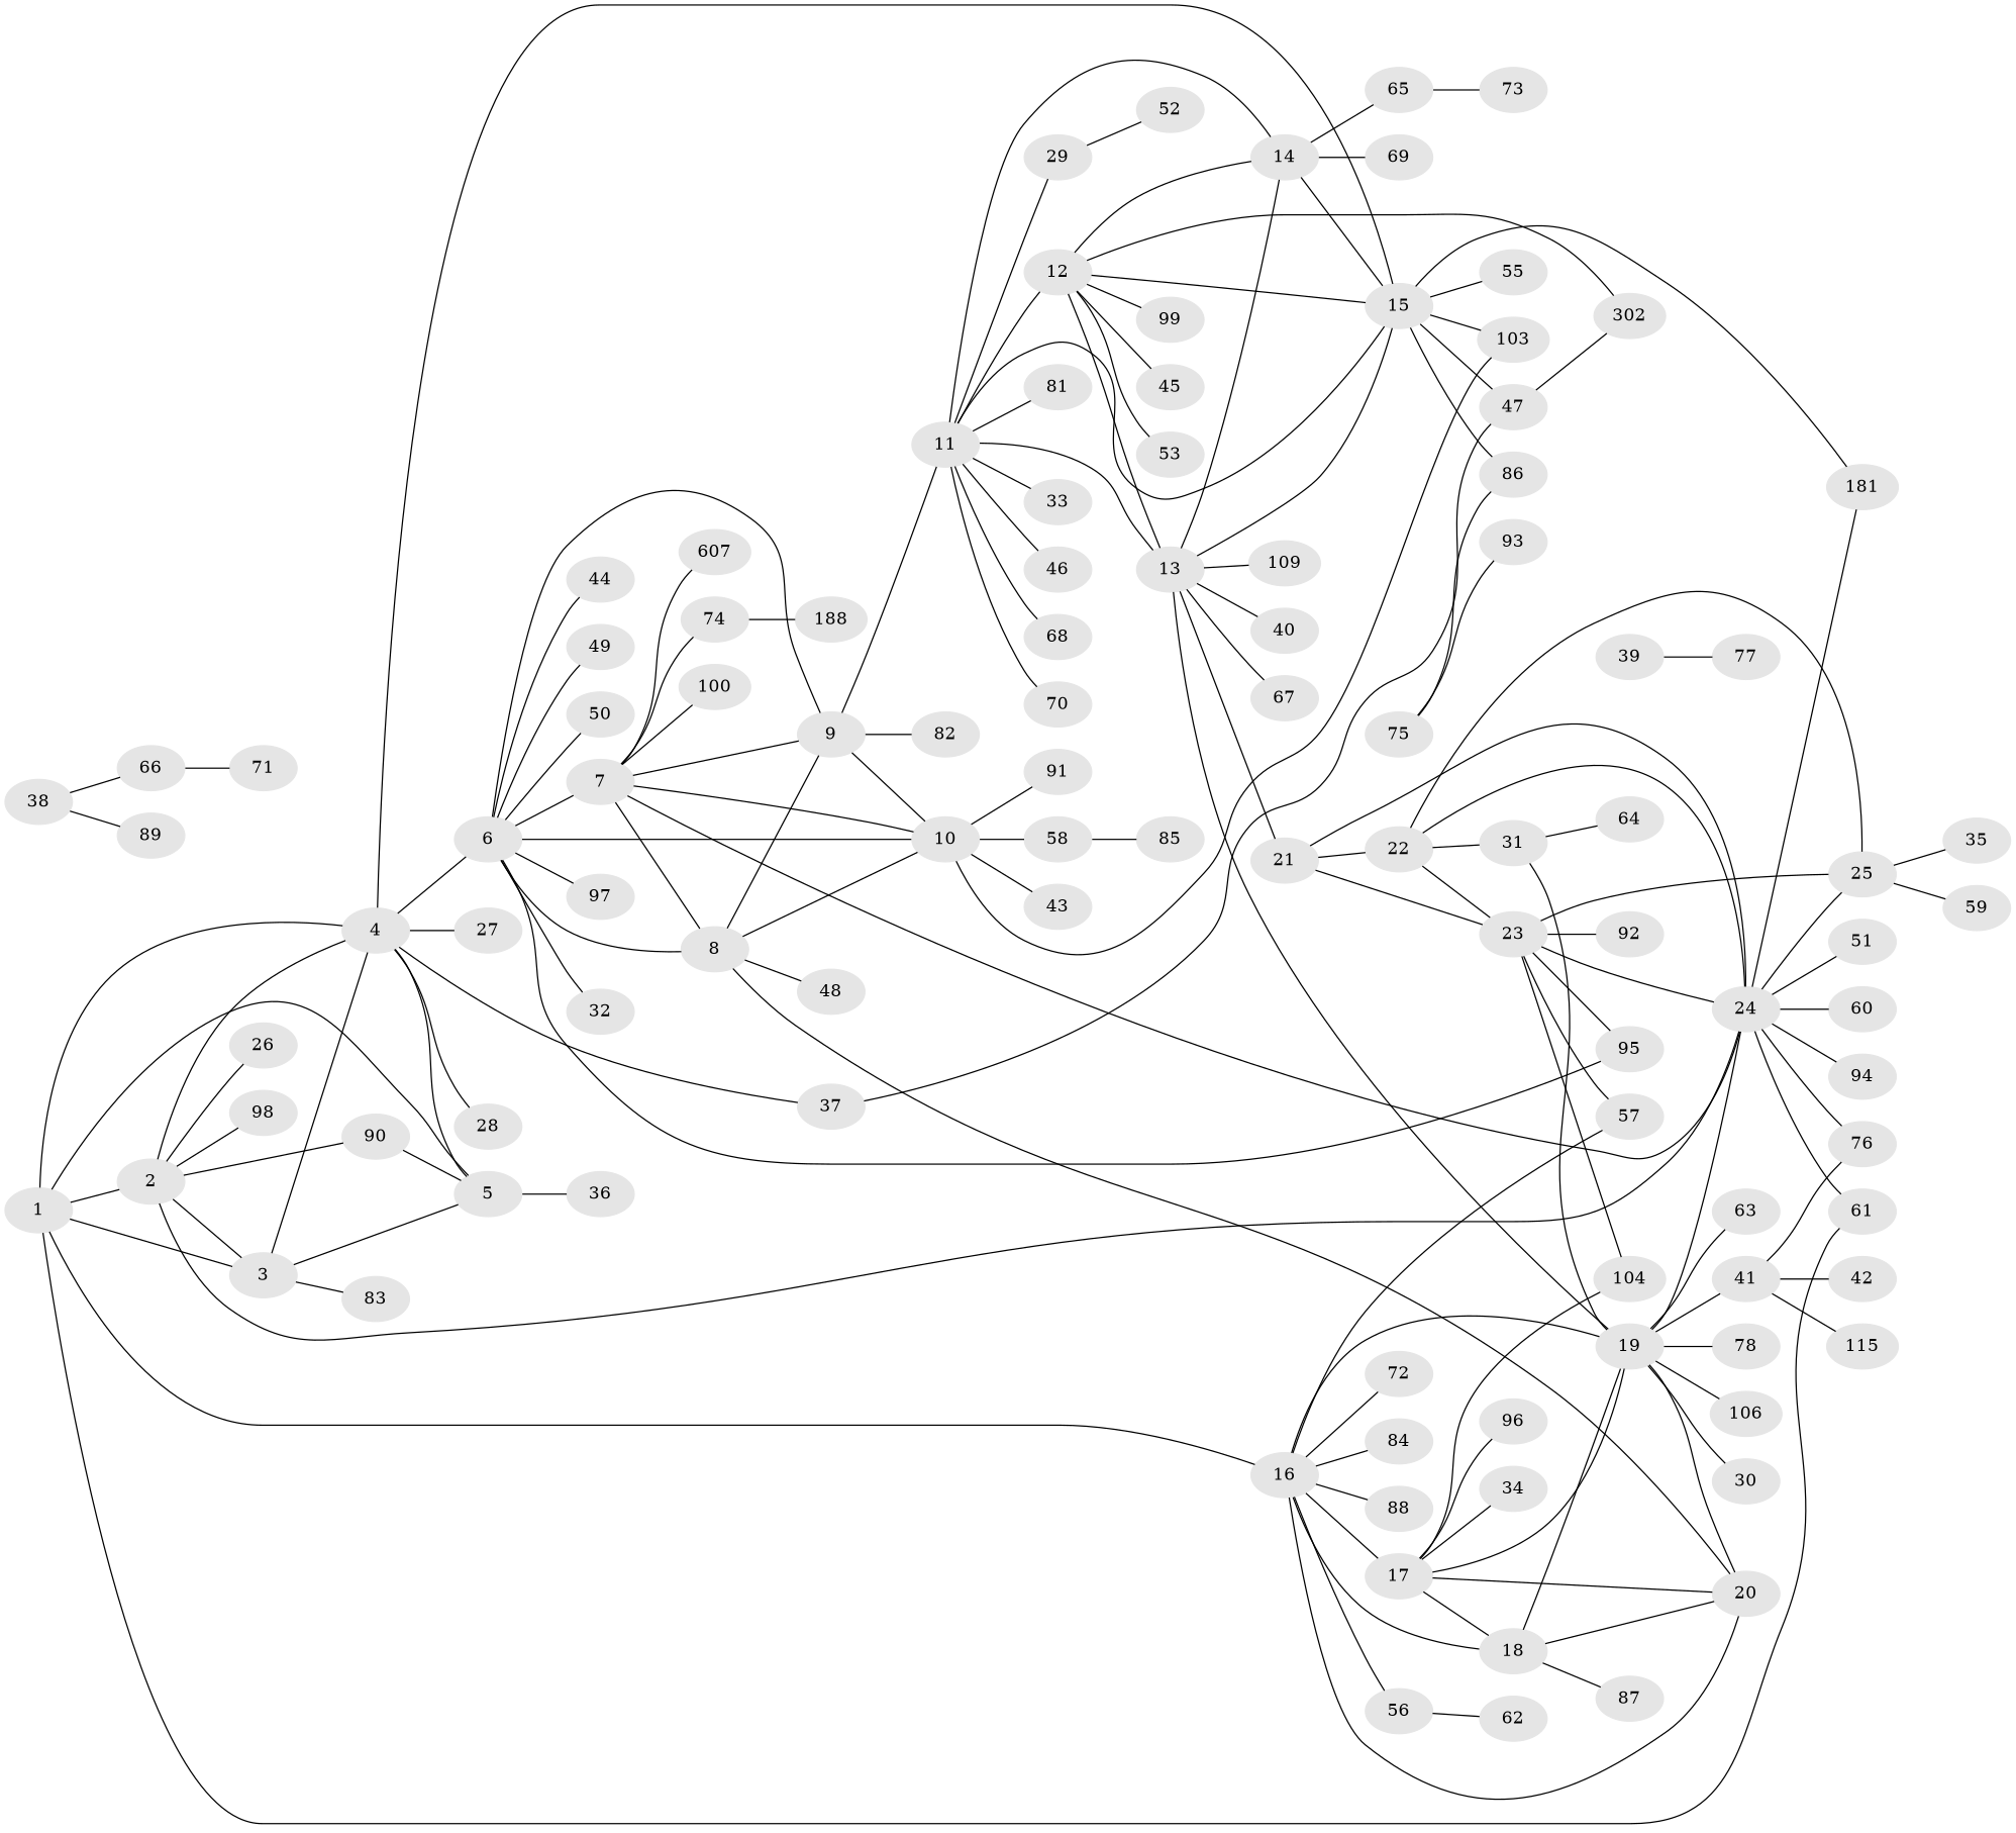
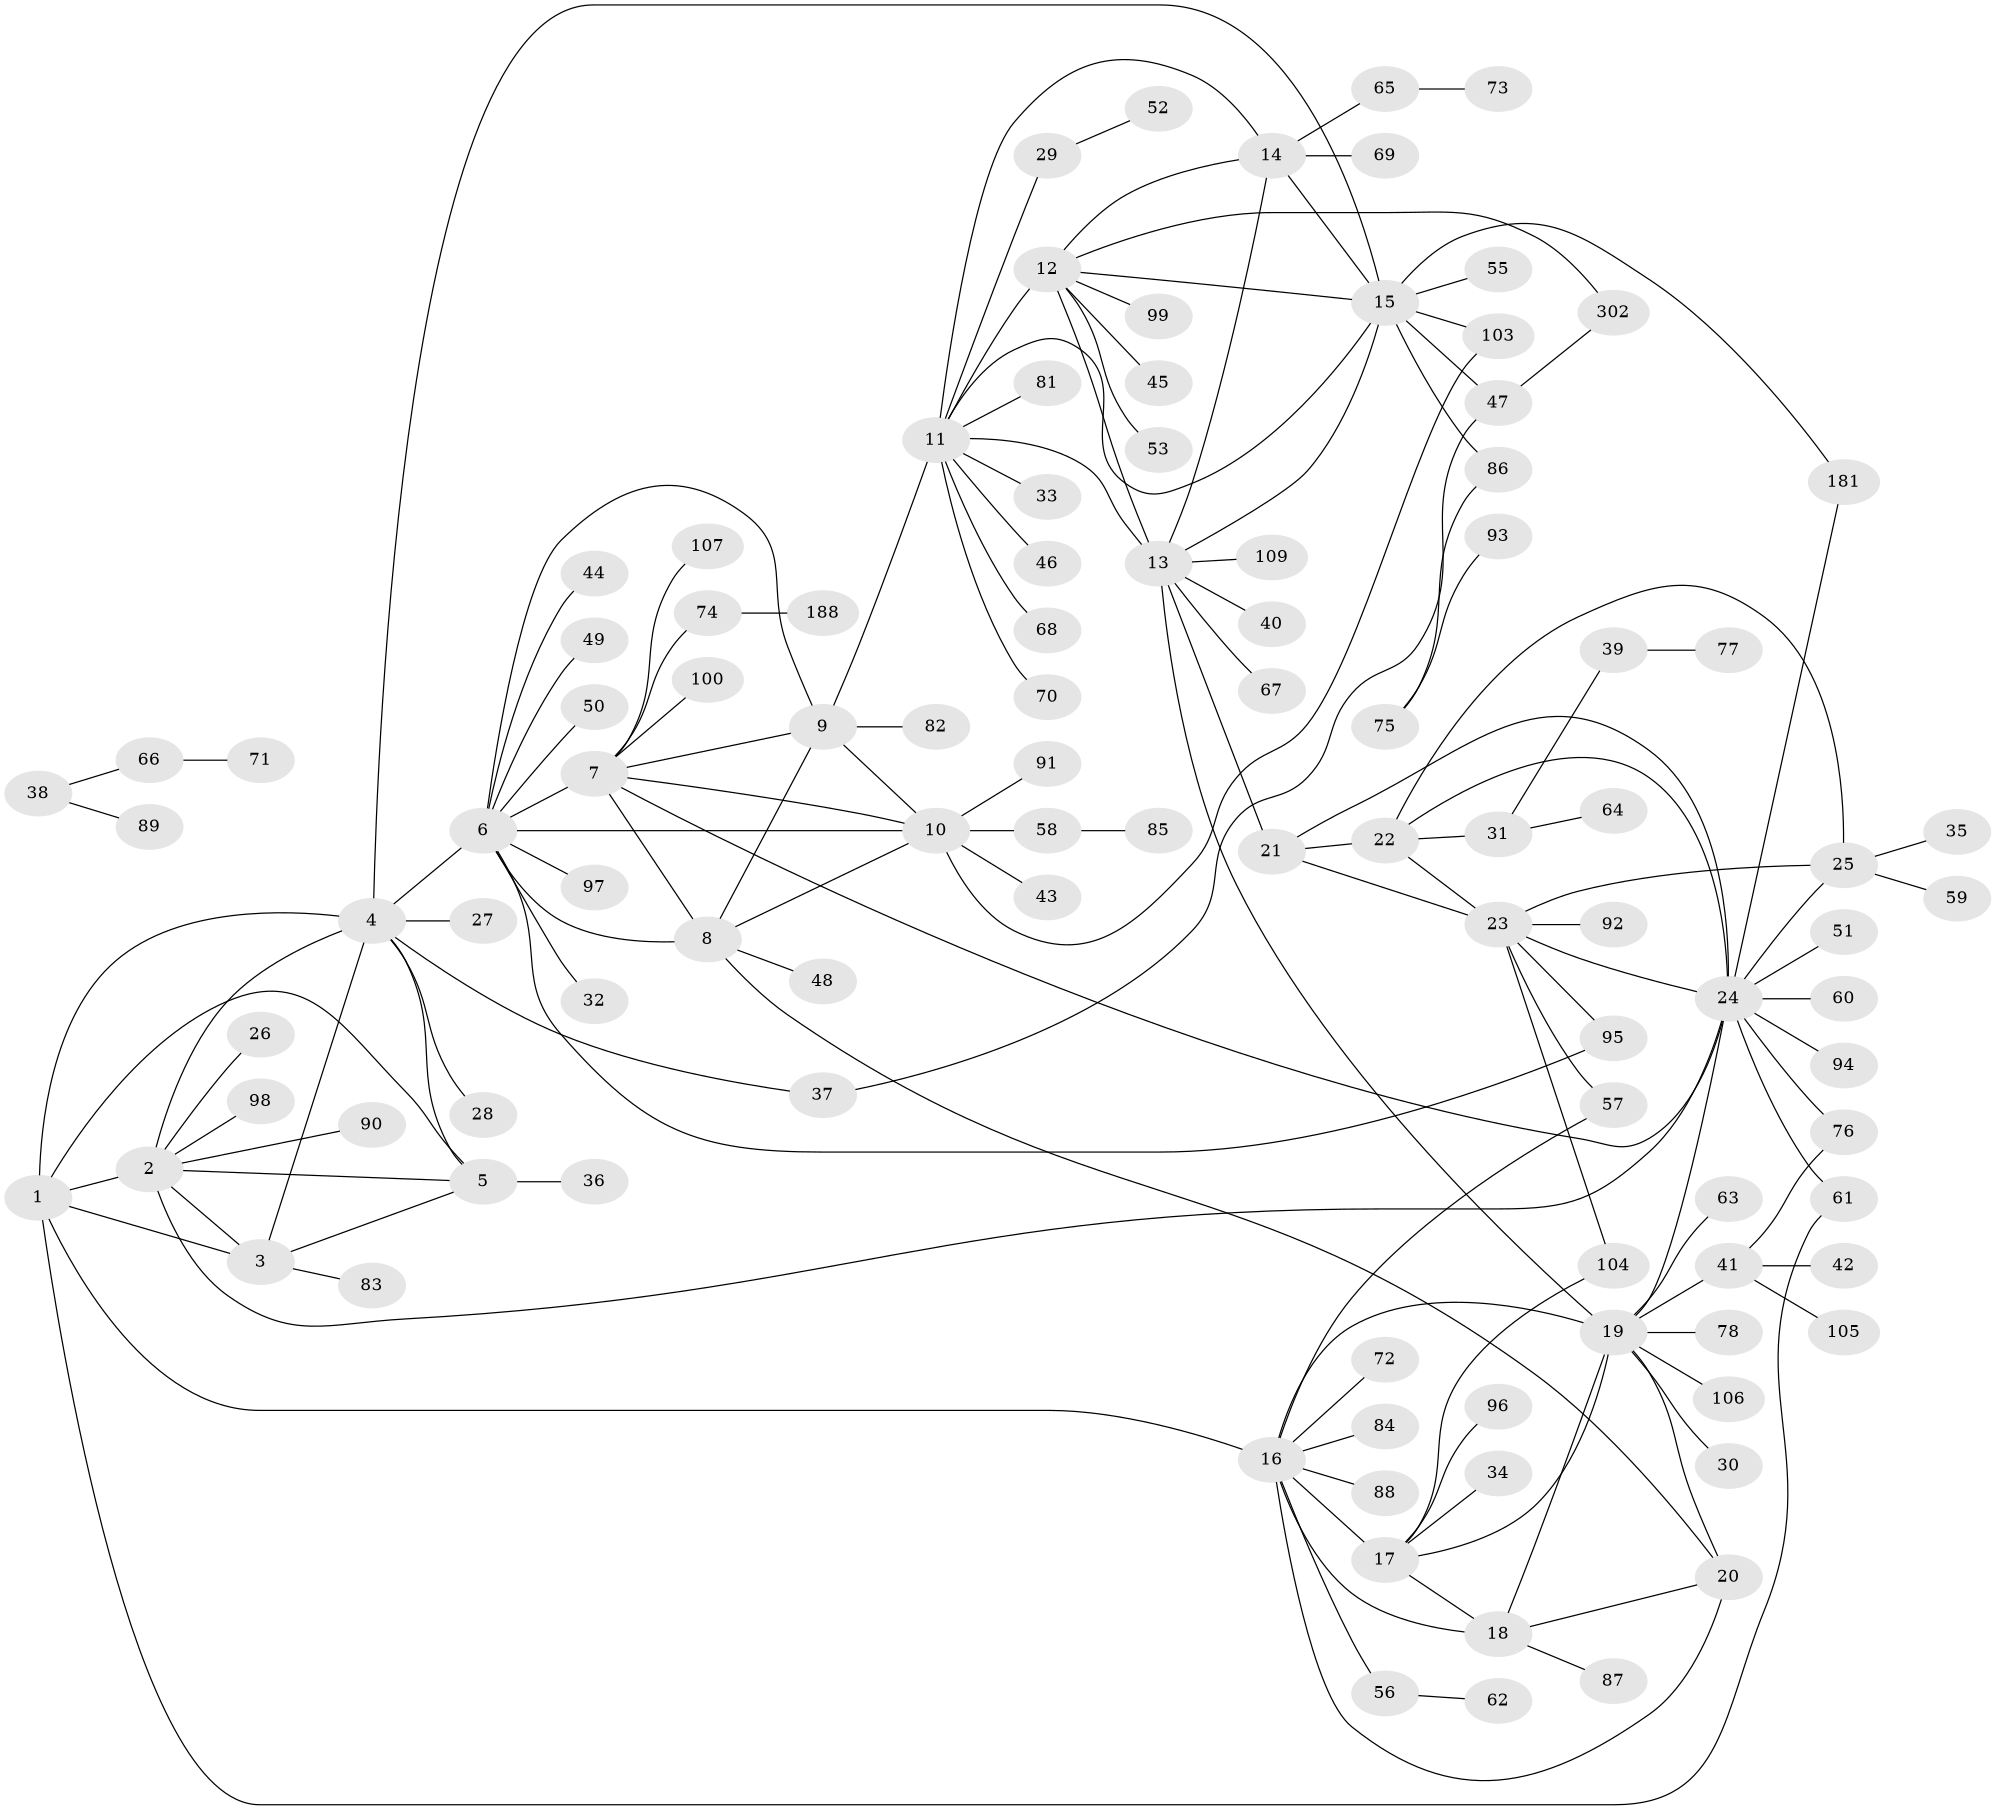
  graph {
    rankdir=LR
    node [color=gray90 style=filled]
    1
    2
    3
    4
    5
    16
    61
    26
    90
    98
    24
    83
    6
    15
    27
    28
    37
    36
    20
    19
    17
    18
    56
    57
    72
    84
    88
    38
    66
    89
    23
    95
    104
    25
    92
    7
    8
    9
    10
    32
    44
    49
    50
    97
    103
    47
    55
    n48 [label=181]
    86
    74
    100
-   107 [label=607]
+   107
    48
    11
    82
    43
    58
    91
    51
    60
    76
    94
    n63 [label=188]
    12
    13
    14
    29
    33
    46
    68
    70
    81
    85
    45
    53
    99
    n77 [label=302]
    21
    40
    67
    109
    65
    69
    52
    30
    41
    63
    78
    106
    22
    73
    75
    93
    34
    96
    87
    62
    42
-   105 [label=115]
+   105
    31
    35
    59
    39
    64
    77
    71
    1 -- 2
    1 -- 3
    1 -- 4
    1 -- 5
    1 -- 16
    1 -- 61
    2 -- 3
    2 -- 4
-   90 -- 5
+   2 -- 5
    2 -- 26
    2 -- 90
    2 -- 98
    2 -- 24
    3 -- 4
    3 -- 5
    3 -- 83
    4 -- 5
    4 -- 6
    4 -- 15
    4 -- 27
    4 -- 28
    4 -- 37
    5 -- 36
    16 -- 20
    16 -- 19
    16 -- 17
    16 -- 18
    16 -- 56
    16 -- 57
    16 -- 72
    16 -- 84
    16 -- 88
    24 -- 61
    24 -- 25
    24 -- n48
    24 -- 51
    24 -- 60
    24 -- 76
    24 -- 94
    6 -- 95
    6 -- 7
    6 -- 8
    6 -- 9
    6 -- 10
    6 -- 32
    6 -- 44
    6 -- 49
    6 -- 50
    6 -- 97
    15 -- 103
    15 -- 47
    15 -- 55
    15 -- n48
    15 -- 86
    37 -- 47
    19 -- 24
    19 -- 20
    19 -- 30
    19 -- 41
    19 -- 63
    19 -- 78
    19 -- 106
-   17 -- 20
    17 -- 19
    17 -- 18
    17 -- 104
    17 -- 34
    17 -- 96
    18 -- 20
    18 -- 19
    18 -- 87
    56 -- 62
    38 -- 66
    38 -- 89
    66 -- 71
    23 -- 24
    23 -- 57
    23 -- 95
    23 -- 104
    23 -- 25
    23 -- 92
    25 -- 35
    25 -- 59
    7 -- 24
    7 -- 8
    7 -- 9
    7 -- 10
    7 -- 74
    7 -- 100
    7 -- 107
    8 -- 20
    8 -- 9
    8 -- 10
    8 -- 48
    9 -- 10
    9 -- 11
    9 -- 82
    10 -- 103
    10 -- 43
    10 -- 58
    10 -- 91
    47 -- n77
    74 -- n63
    11 -- 15
    11 -- 12
    11 -- 13
    11 -- 14
    11 -- 29
    11 -- 33
    11 -- 46
    11 -- 68
    11 -- 70
    11 -- 81
    58 -- 85
    12 -- 15
    12 -- 13
    12 -- 14
    12 -- 45
    12 -- 53
    12 -- 99
    12 -- n77
    13 -- 15
    13 -- 19
    13 -- 14
    13 -- 21
    13 -- 40
    13 -- 67
    13 -- 109
    14 -- 15
    14 -- 65
    14 -- 69
    29 -- 52
    21 -- 24
    21 -- 23
    21 -- 22
    65 -- 73
    41 -- 76
    41 -- 42
    41 -- 105
    22 -- 24
    22 -- 23
    22 -- 25
    22 -- 31
    75 -- 86
    75 -- 93
-   31 -- 19
+   31 -- 39
    31 -- 64
    39 -- 77
  }
